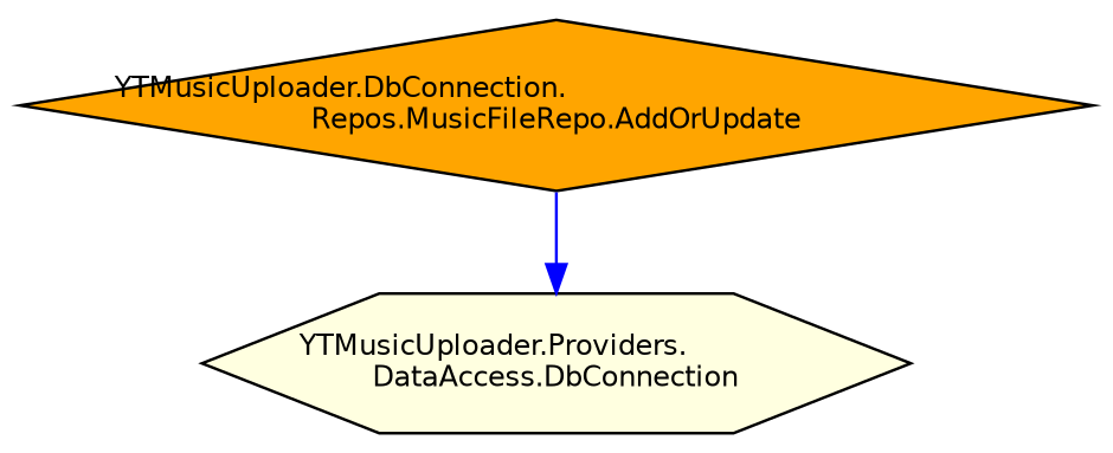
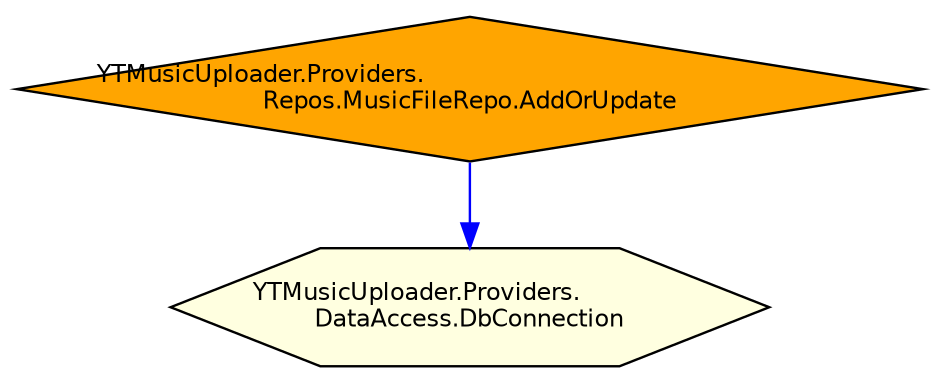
  digraph {
    rankdir=TB
    node [color=black fontname=Helvetica fontsize=10 style=filled]
-   n1 [fillcolor=orange fontcolor=black height=0.2 label="YTMusicUploader.DbConnection.\lRepos.MusicFileRepo.AddOrUpdate" shape=diamond width=0.4]
+   n1 [fillcolor=orange fontcolor=black height=0.2 label="YTMusicUploader.Providers.\lRepos.MusicFileRepo.AddOrUpdate" shape=diamond width=0.4]
    n2 [fillcolor=lightyellow height=0.2 label="YTMusicUploader.Providers.\lDataAccess.DbConnection" shape=hexagon width=0.4]
    n1 -> n2 [color=blue fontname=Helvetica fontsize=10 labelfontname=Helvetica labelfontsize=10 style=solid]
  }
